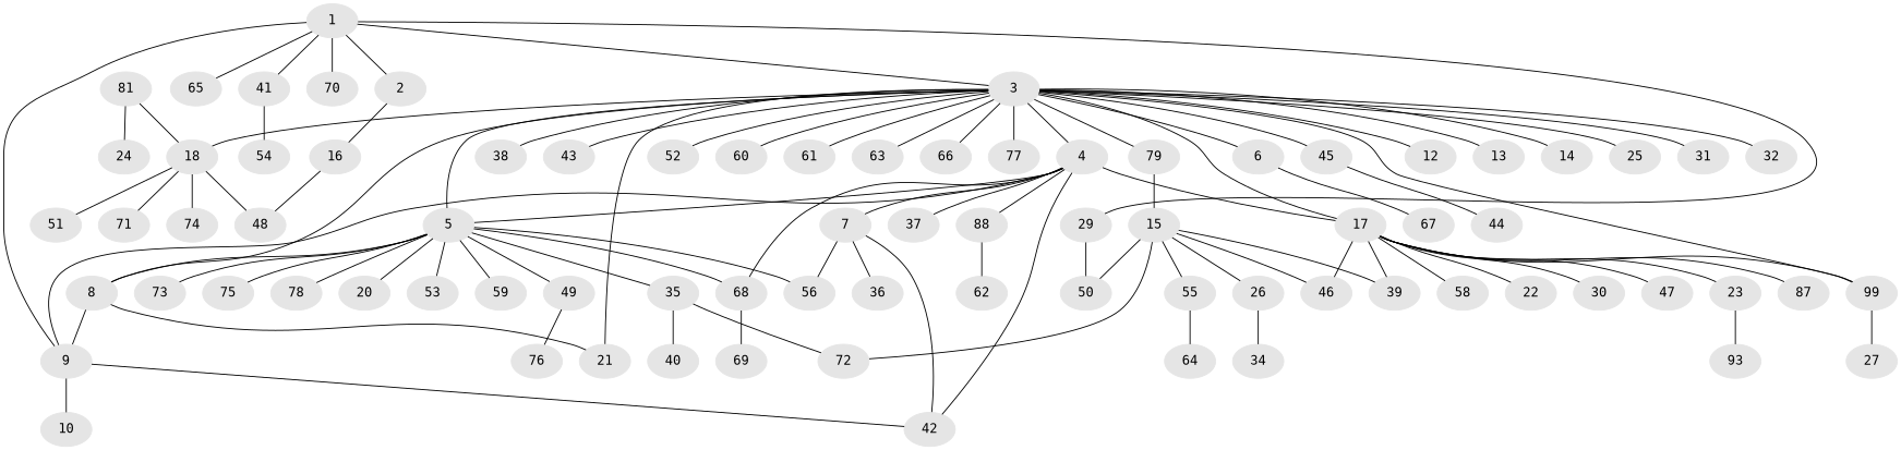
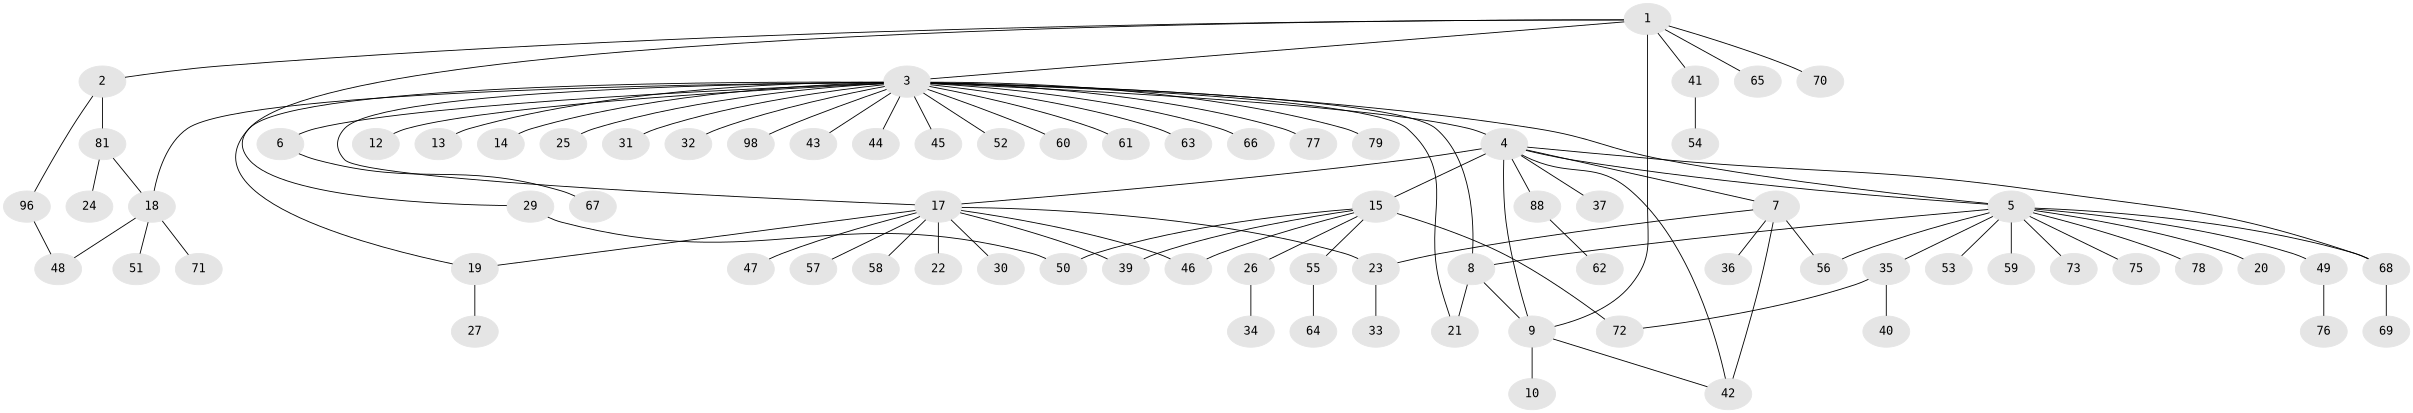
  graph {
    fontname="DejaVu Sans Mono"
    node [color=gray90 fontname="DejaVu Sans Mono" style=filled]
    edge [fontname="DejaVu Sans Mono" weight=1.0]
    1
    2
    3
    9
    29
    41
    65
    70
    n9 [label=81]
-   16
+   16 [label=96]
    4
    5
    6
    8
    12
    13
    14
    17
    18
-   19 [label=99]
+   19
    25
    31
    32
-   38
+   38 [label=98]
    43
    44
    45
    52
    60
    61
    63
    66
    77
    79
    21
    42
    10
    50
    54
    24
    48
    7
    15
    n44 [label=88]
    37
    68
    56
    20
    35
    49
    53
    59
    73
    75
    78
    67
    23
    46
    22
    30
    39
    47
-   57 [label=87]
+   57
    58
    51
    71
-   74
    27
    36
    26
    55
    72
    62
    69
    40
    76
-   33 [label=93]
+   33
    34
    64
    1 -- 2
    1 -- 3
    1 -- 9
    1 -- 29
    1 -- 41
    1 -- 65
    1 -- 70
+   2 -- n9
    2 -- 16
    3 -- 4
    3 -- 5
    3 -- 6
    3 -- 8
    3 -- 12
    3 -- 13
    3 -- 14
    3 -- 17
    3 -- 18
    3 -- 19
    3 -- 25
    3 -- 31
    3 -- 32
    3 -- 38
    3 -- 43
-   45 -- 44
+   3 -- 44
    3 -- 45
    3 -- 52
    3 -- 60
    3 -- 61
    3 -- 63
    3 -- 66
    3 -- 77
    3 -- 79
    3 -- 21
    9 -- 42
    9 -- 10 [weight=2.0]
    29 -- 50 [weight=2.0]
    41 -- 54
    n9 -- 18
    n9 -- 24
    16 -- 48
    4 -- 9
    4 -- 5
    4 -- 17
    4 -- 42
    4 -- 7
-   79 -- 15 [weight=7.0]
+   4 -- 15 [weight=7.0]
    4 -- n44
    4 -- 37
    4 -- 68 [weight=2.0]
    5 -- 8
    5 -- 68
    5 -- 56
    5 -- 20
    5 -- 35
    5 -- 49
    5 -- 53
    5 -- 59
    5 -- 73
    5 -- 75
    5 -- 78
    6 -- 67
    8 -- 9
    8 -- 21
    17 -- 19
    17 -- 23
    17 -- 46
    17 -- 22
    17 -- 30
    17 -- 39
    17 -- 47
    17 -- 57
    17 -- 58
    18 -- 48
    18 -- 51
    18 -- 71
-   18 -- 74
    19 -- 27
    7 -- 42 [weight=2.0]
    7 -- 56 [weight=2.0]
+   7 -- 23
    7 -- 36
    15 -- 50
    15 -- 46
    15 -- 39
    15 -- 26
    15 -- 55
    15 -- 72
    n44 -- 62
    68 -- 69
    35 -- 72
    35 -- 40
    49 -- 76
    23 -- 33
    26 -- 34
    55 -- 64
  }
